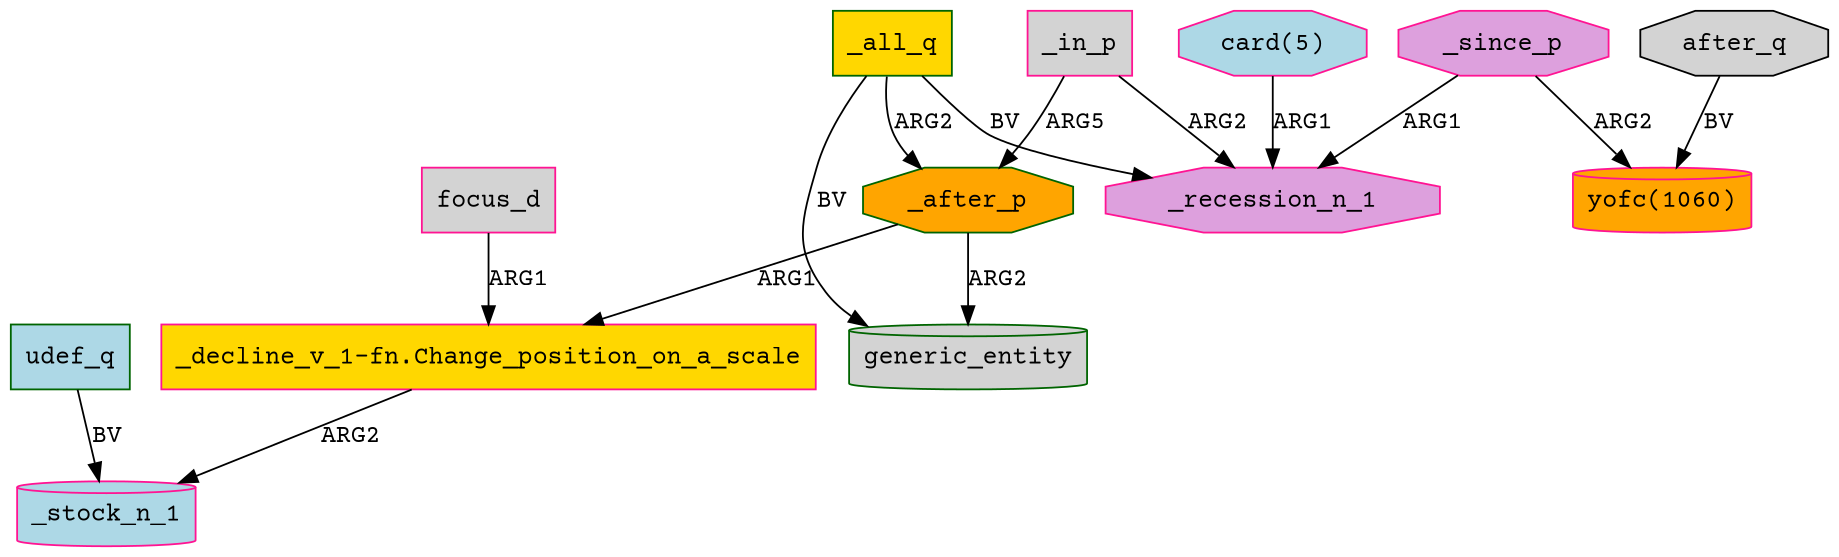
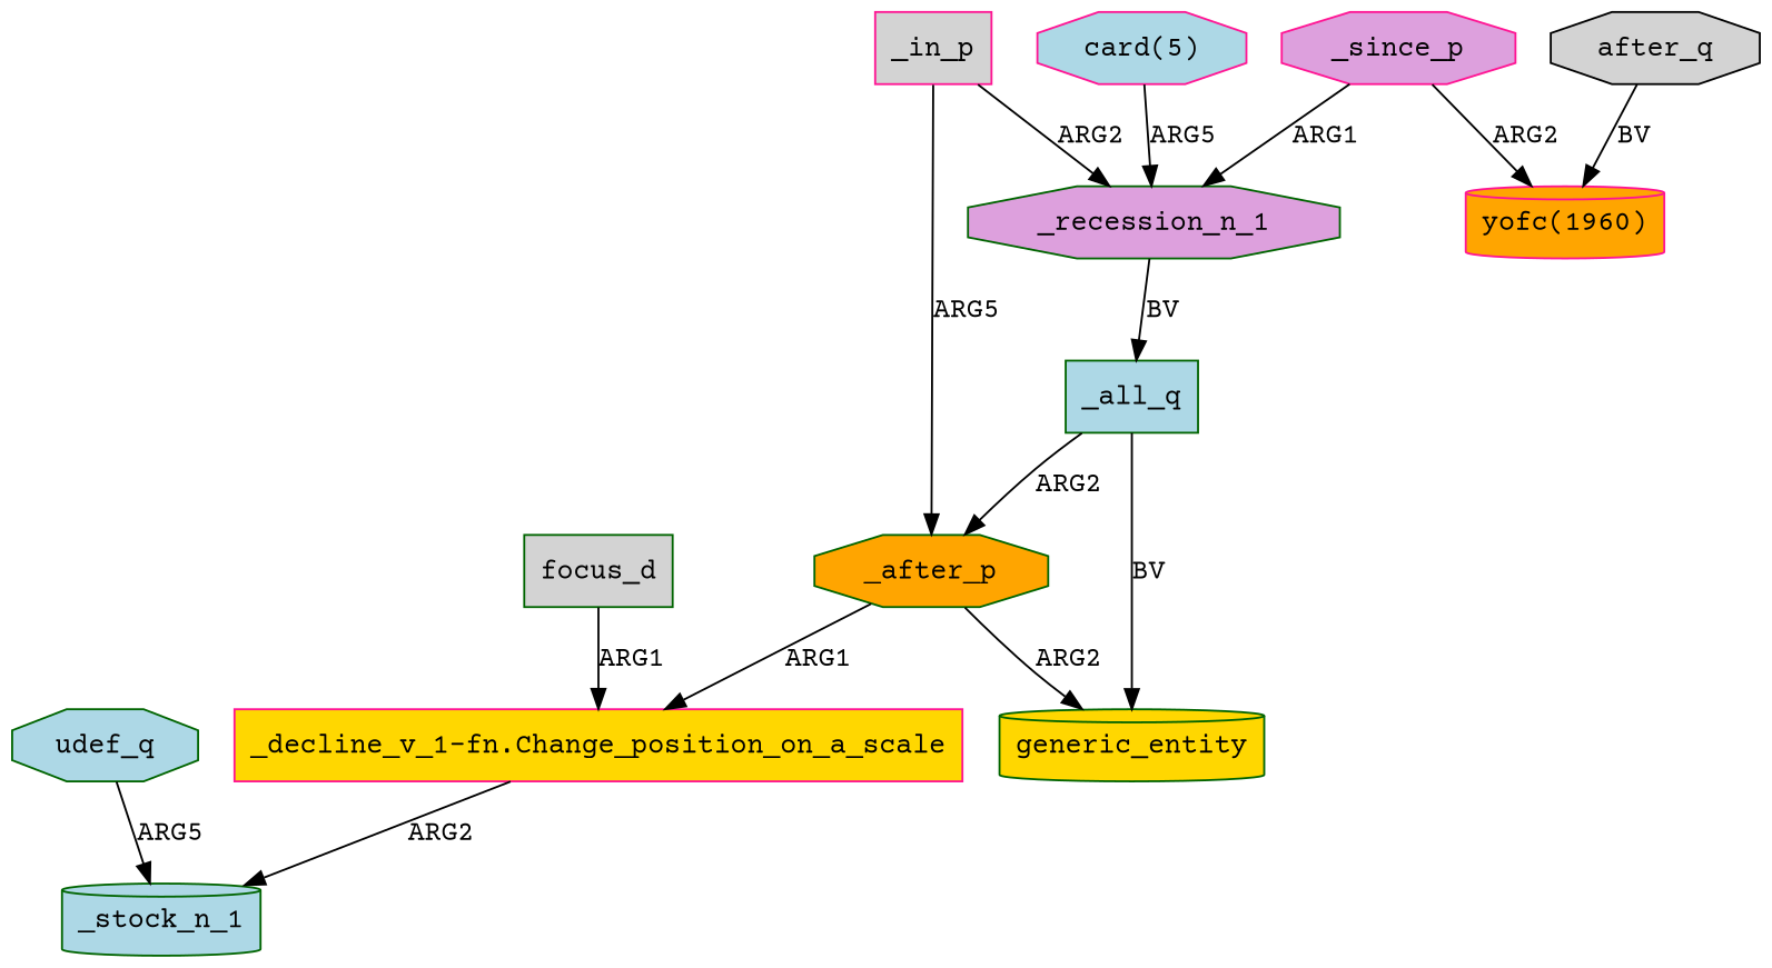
  digraph {
    fontname="Courier Prime"
    node [color=deeppink fillcolor=lightgrey fontname="Courier Prime" shape=octagon style=filled]
    edge [fontname="Courier Prime"]
-   udef_q [color=darkgreen fillcolor=lightblue shape=box]
-   _stock_n_1 [fillcolor=lightblue shape=cylinder]
-   focus_d [shape=box]
+   udef_q [color=darkgreen fillcolor=lightblue]
+   _stock_n_1 [color=darkgreen fillcolor=lightblue shape=cylinder]
+   focus_d [color=darkgreen shape=box]
    "_decline_v_1-fn.Change_position_on_a_scale" [fillcolor=gold shape=box]
    _after_p [color=darkgreen fillcolor=orange]
-   generic_entity [color=darkgreen shape=cylinder]
+   generic_entity [color=darkgreen fillcolor=gold shape=cylinder]
    _in_p [shape=box]
-   _recession_n_1 [fillcolor=plum]
+   _recession_n_1 [color=darkgreen fillcolor=plum]
    "card(5)" [fillcolor=lightblue]
    n10 [color=black label=after_q]
-   "yofc(1960)" [fillcolor=orange shape=cylinder label="yofc(1060)"]
+   "yofc(1960)" [fillcolor=orange shape=cylinder]
    _since_p [fillcolor=plum]
-   _all_q [color=darkgreen fillcolor=gold shape=box]
-   udef_q -> _stock_n_1 [label=BV]
+   _all_q [color=darkgreen fillcolor=lightblue shape=box]
+   udef_q -> _stock_n_1 [label=ARG5]
    focus_d -> "_decline_v_1-fn.Change_position_on_a_scale" [label=ARG1]
    "_decline_v_1-fn.Change_position_on_a_scale" -> _stock_n_1 [label=ARG2]
    _after_p -> "_decline_v_1-fn.Change_position_on_a_scale" [label=ARG1]
    _after_p -> generic_entity [label=ARG2]
    _in_p -> _after_p [label=ARG5]
    _in_p -> _recession_n_1 [label=ARG2]
-   "card(5)" -> _recession_n_1 [label=ARG1]
+   "card(5)" -> _recession_n_1 [label=ARG5]
    n10 -> "yofc(1960)" [label=BV]
    _since_p -> _recession_n_1 [label=ARG1]
    _since_p -> "yofc(1960)" [label=ARG2]
    _all_q -> _after_p [label=ARG2]
    _all_q -> generic_entity [label=BV]
-   _all_q -> _recession_n_1 [label=BV]
+   _recession_n_1 -> _all_q [label=BV]
  }
